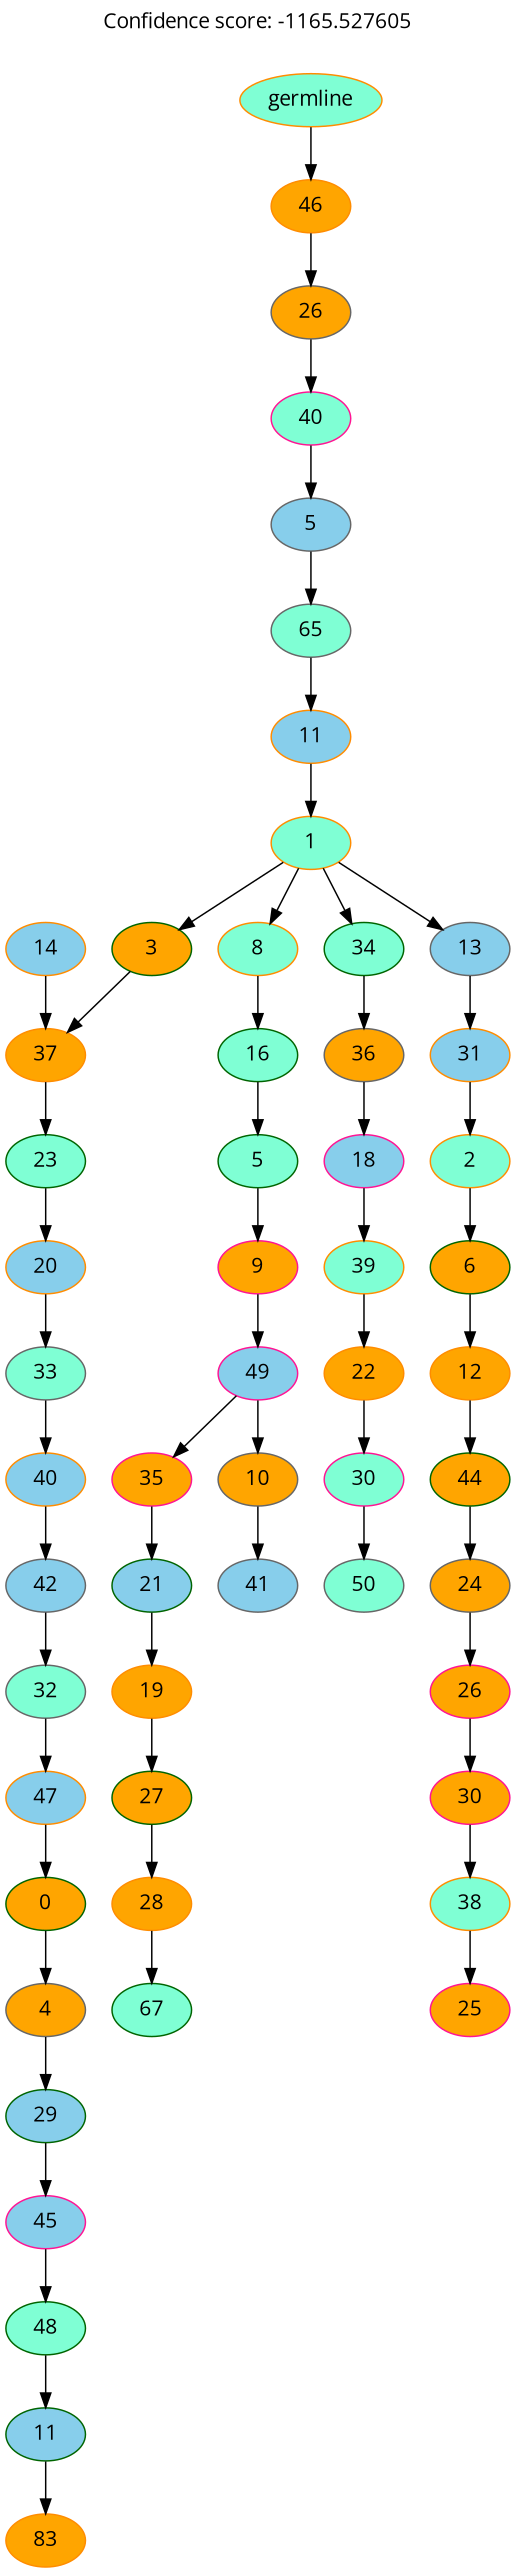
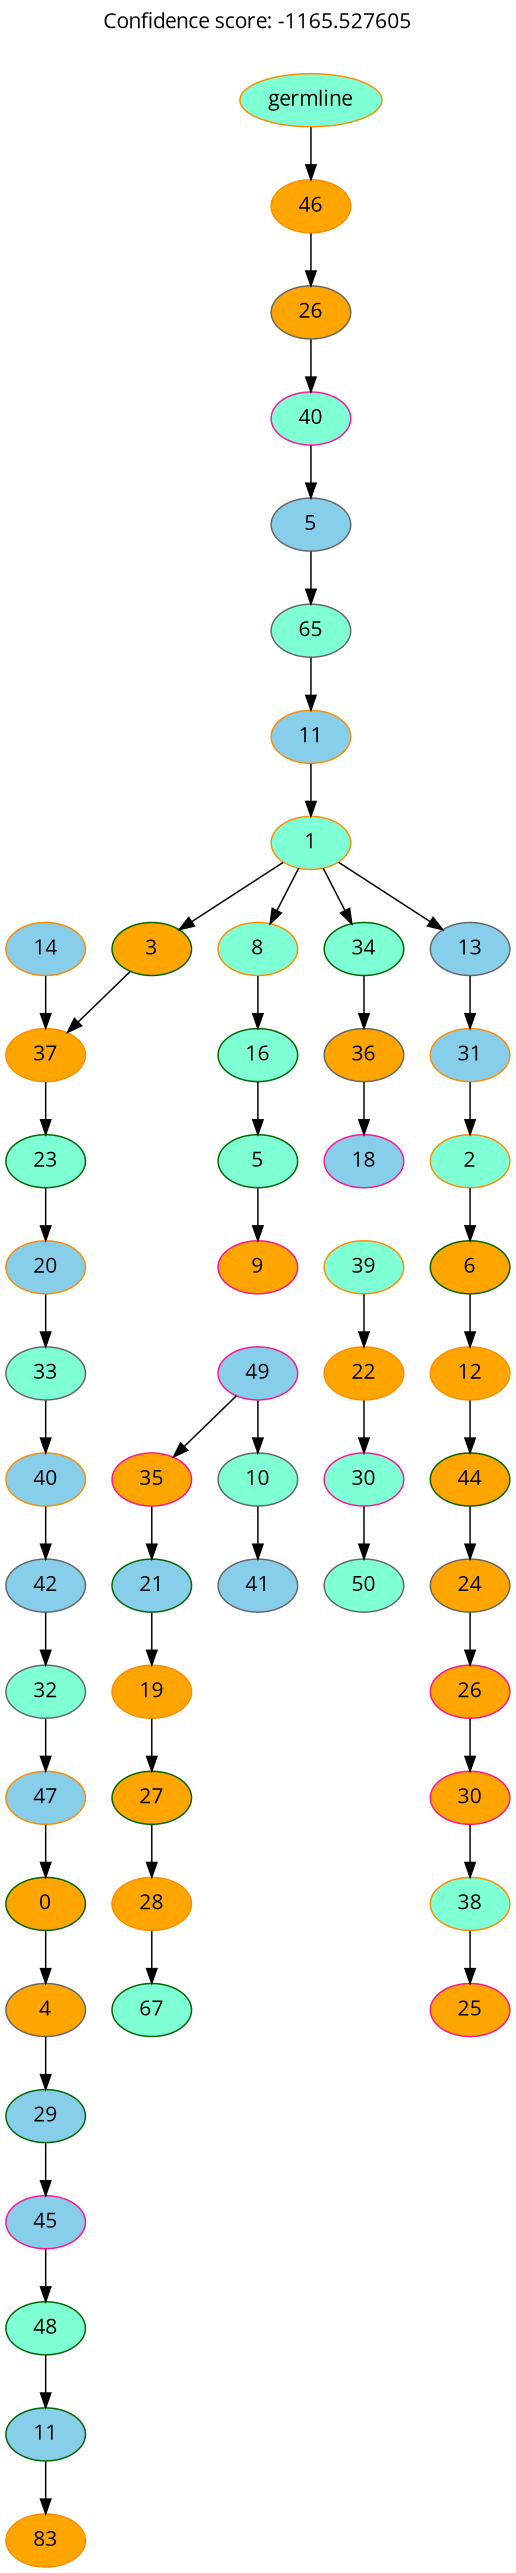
  digraph {
    fontname="Open Sans"
    label="Confidence score: -1165.527605"
    labelloc=t
    node [color=darkorange fillcolor=orange fontname="Open Sans" style=filled]
    edge [fontname="Open Sans"]
    n1 [label=28]
    n2 [color=darkgreen fillcolor=aquamarine label=67]
    n3 [color=darkgreen label=27]
    n4 [label=19]
    n5 [color=darkgreen fillcolor=skyblue label=21]
    n6 [color=deeppink label=35]
-   n7 [color=gray40 label=10]
+   n7 [color=gray40 fillcolor=aquamarine label=10]
    n8 [color=gray40 fillcolor=skyblue label=41]
    n9 [color=deeppink fillcolor=skyblue label=49]
    n10 [color=deeppink label=9]
    n11 [color=darkgreen fillcolor=aquamarine label=5]
    n12 [color=darkgreen fillcolor=aquamarine label=16]
    n13 [fillcolor=aquamarine label=8]
    n14 [color=deeppink fillcolor=aquamarine label=30]
    n15 [color=gray40 fillcolor=aquamarine label=50]
    n16 [label=22]
    n17 [fillcolor=aquamarine label=39]
    n18 [color=deeppink fillcolor=skyblue label=18]
    n19 [color=gray40 label=36]
    n20 [color=darkgreen fillcolor=aquamarine label=34]
    n21 [fillcolor=aquamarine label=38]
    n22 [color=deeppink label=25]
    n23 [color=deeppink label=30]
    n24 [color=deeppink label=26]
    n25 [color=gray40 label=24]
    n26 [color=darkgreen label=44]
    n27 [label=12]
    n28 [color=darkgreen label=6]
    n29 [fillcolor=aquamarine label=2]
    n30 [fillcolor=skyblue label=31]
    n31 [color=gray40 fillcolor=skyblue label=13]
    n32 [color=darkgreen fillcolor=skyblue label=11]
    n33 [label=83]
    n34 [color=darkgreen fillcolor=aquamarine label=48]
    n35 [color=deeppink fillcolor=skyblue label=45]
    n36 [color=darkgreen fillcolor=skyblue label=29]
    n37 [color=gray40 label=4]
    n38 [color=darkgreen label=0]
    n39 [fillcolor=skyblue label=47]
    n40 [color=gray40 fillcolor=aquamarine label=32]
    n41 [color=gray40 fillcolor=skyblue label=42]
    n42 [fillcolor=skyblue label=40]
    n43 [color=gray40 fillcolor=aquamarine label=33]
    n44 [fillcolor=skyblue label=20]
    n45 [color=darkgreen fillcolor=aquamarine label=23]
    n46 [label=37]
    n47 [fillcolor=skyblue label=14]
    n48 [color=darkgreen label=3]
    n49 [fillcolor=aquamarine label=1]
    n50 [fillcolor=skyblue label=11]
    n51 [color=gray40 fillcolor=aquamarine label=65]
    n52 [color=gray40 fillcolor=skyblue label=5]
    n53 [color=deeppink fillcolor=aquamarine label=40]
    n54 [color=gray40 label=26]
    n55 [label=46]
    n56 [fillcolor=aquamarine label=germline]
    n1 -> n2
    n3 -> n1
    n4 -> n3
    n5 -> n4
    n6 -> n5
    n7 -> n8
    n9 -> n6
    n9 -> n7
-   n10 -> n9
    n11 -> n10
    n12 -> n11
    n13 -> n12
    n14 -> n15
    n16 -> n14
    n17 -> n16
-   n18 -> n17
    n19 -> n18
    n20 -> n19
    n21 -> n22
    n23 -> n21
    n24 -> n23
    n25 -> n24
    n26 -> n25
    n27 -> n26
    n28 -> n27
    n29 -> n28
    n30 -> n29
    n31 -> n30
    n32 -> n33
    n34 -> n32
    n35 -> n34
    n36 -> n35
    n37 -> n36
    n38 -> n37
    n39 -> n38
    n40 -> n39
    n41 -> n40
    n42 -> n41
    n43 -> n42
    n44 -> n43
    n45 -> n44
    n46 -> n45
    n47 -> n46
    n48 -> n46
    n49 -> n13
    n49 -> n20
    n49 -> n31
    n49 -> n48
    n50 -> n49
    n51 -> n50
    n52 -> n51
    n53 -> n52
    n54 -> n53
    n55 -> n54
    n56 -> n55
  }
